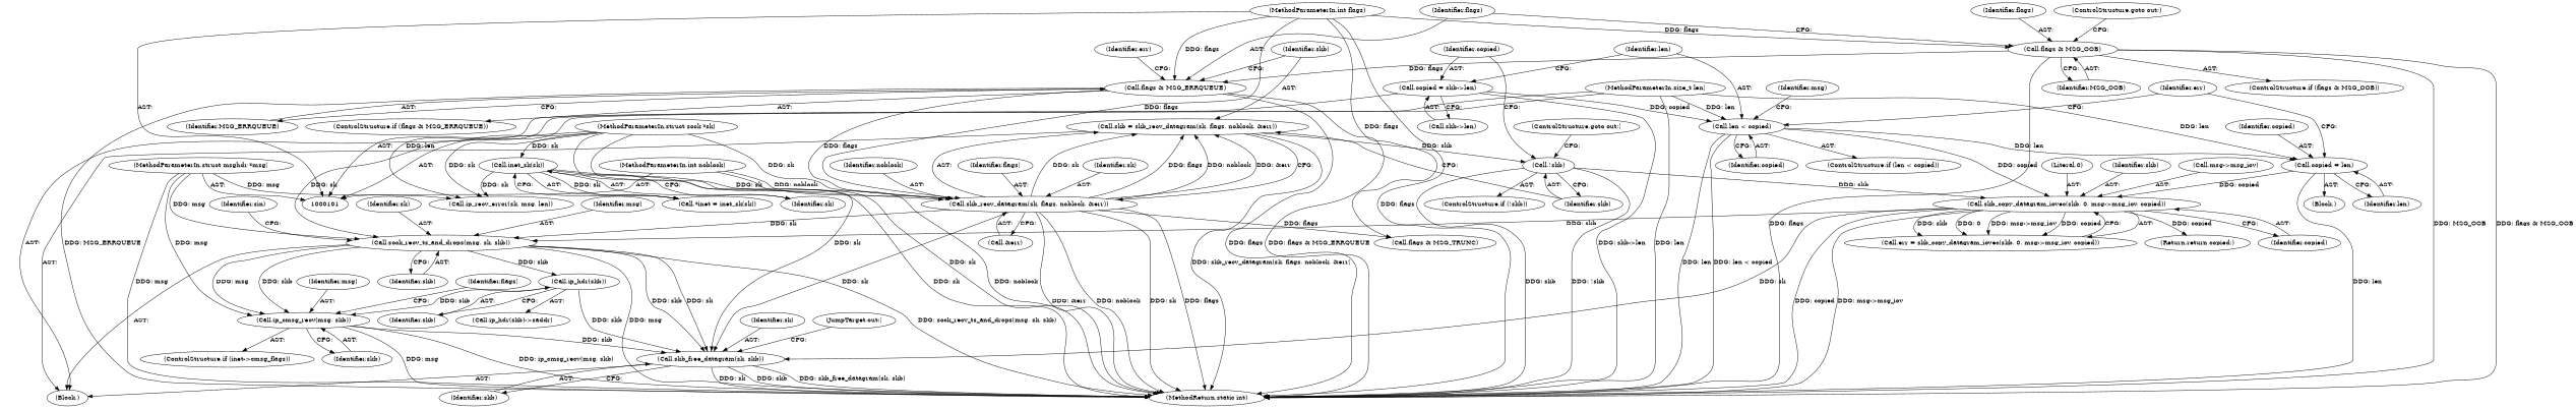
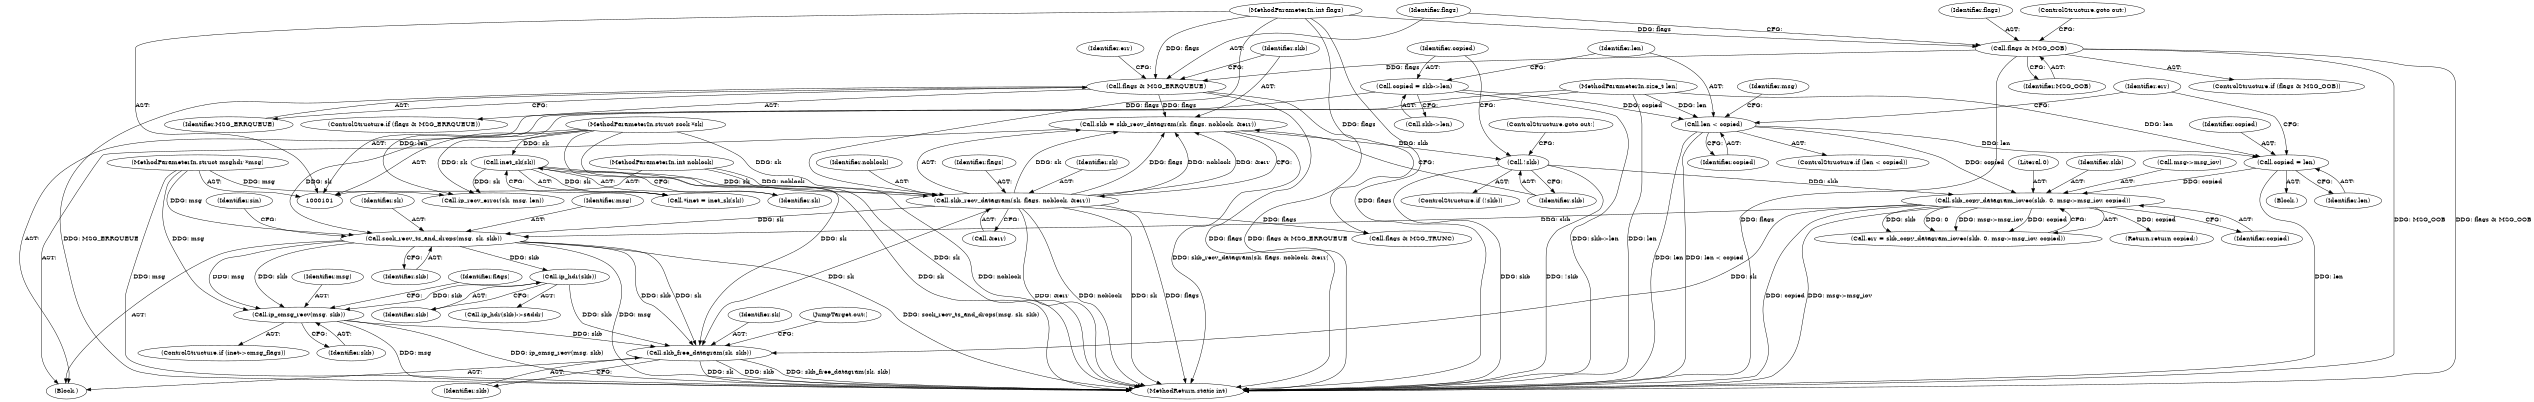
  digraph {
    n1 [label="(Call,ip_hdr(skb))"]
    n2 [label="(Call,ip_cmsg_recv(msg, skb))"]
    n3 [label="(Call,skb_free_datagram(sk, skb))"]
    n4 [label="(Call,ip_hdr(skb)->saddr)"]
    n5 [label="(Identifier,skb)"]
    n6 [label="(MethodReturn,static int)"]
    n7 [label="(Identifier,skb)"]
    n8 [label="(ControlStructure,if (inet->cmsg_flags))"]
    n9 [label="(Block,)"]
    n10 [label="(Identifier,skb)"]
    n11 [label="(Call,sock_recv_ts_and_drops(msg, sk, skb))"]
    n12 [label="(Identifier,skb)"]
    n13 [label="(MethodParameterIn,struct msghdr *msg)"]
    n14 [label="(Call,ip_recv_error(sk, msg, len))"]
    1000101
    n16 [label="(Call,skb_recv_datagram(sk, flags, noblock, &err))"]
    n17 [label="(Call,skb = skb_recv_datagram(sk, flags, noblock, &err))"]
    n18 [label="(Call,flags & MSG_TRUNC)"]
    n19 [label="(Call,&err)"]
    n20 [label="(Call,!skb)"]
    n21 [label="(Call,inet_sk(sk))"]
    n22 [label="(Identifier,sk)"]
    n23 [label="(Call,*inet = inet_sk(sk))"]
    n24 [label="(MethodParameterIn,struct sock *sk)"]
    n25 [label="(Call,flags & MSG_ERRQUEUE)"]
    n26 [label="(ControlStructure,if (flags & MSG_ERRQUEUE))"]
    n27 [label="(Identifier,MSG_ERRQUEUE)"]
    n28 [label="(Call,flags & MSG_OOB)"]
    n29 [label="(ControlStructure,if (flags & MSG_OOB))"]
    n30 [label="(Identifier,MSG_OOB)"]
    n31 [label="(MethodParameterIn,int flags)"]
    n32 [label="(MethodParameterIn,int noblock)"]
    n33 [label="(Call,skb_copy_datagram_iovec(skb, 0, msg->msg_iov, copied))"]
    n34 [label="(Return,return copied;)"]
    n35 [label="(Call,err = skb_copy_datagram_iovec(skb, 0, msg->msg_iov, copied))"]
    n36 [label="(Identifier,copied)"]
    n37 [label="(Identifier,skb)"]
    n38 [label="(ControlStructure,if (!skb))"]
    n39 [label="(Call,copied = len)"]
    n40 [label="(Identifier,len)"]
    n41 [label="(Block,)"]
    n42 [label="(Call,len < copied)"]
    n43 [label="(Identifier,copied)"]
    n44 [label="(ControlStructure,if (len < copied))"]
    n45 [label="(MethodParameterIn,size_t len)"]
    n46 [label="(Call,copied = skb->len)"]
    n47 [label="(Call,skb->len)"]
    n48 [label="(Identifier,sin)"]
    n49 [label="(Identifier,flags)"]
    n50 [label="(Identifier,skb)"]
    n51 [label="(Identifier,len)"]
    n52 [label="(Identifier,msg)"]
    n53 [label="(Identifier,sk)"]
    n54 [label="(Identifier,err)"]
    n55 [label="(Identifier,copied)"]
    n56 [label="(Identifier,flags)"]
    n57 [label="(Identifier,skb)"]
    n58 [label="(Identifier,msg)"]
    n59 [label="(Identifier,err)"]
    n60 [label="(Identifier,flags)"]
    n61 [label="(Identifier,sk)"]
    n62 [label="(Identifier,copied)"]
    n63 [label="(ControlStructure,goto out;)"]
    n64 [label="(Identifier,sk)"]
    n65 [label="(Identifier,msg)"]
    n66 [label="(Call,msg->msg_iov)"]
    n67 [label="(Identifier,noblock)"]
    n68 [label="(Identifier,flags)"]
    n69 [label="(ControlStructure,goto out;)"]
    n70 [label="(Literal,0)"]
    n71 [label="(JumpTarget,out:)"]
    n1 -> n2 [label="DDG: skb"]
    n1 -> n3 [label="DDG: skb"]
    n1 -> n4 [label="AST: "]
    n1 -> n5 [label="CFG: "]
    n2 -> n3 [label="DDG: skb"]
    n2 -> n6 [label="DDG: ip_cmsg_recv(msg, skb)"]
    n2 -> n6 [label="DDG: msg"]
    n2 -> n7 [label="CFG: "]
    n2 -> n8 [label="AST: "]
    n3 -> n6 [label="DDG: sk"]
    n3 -> n6 [label="DDG: skb"]
    n3 -> n6 [label="DDG: skb_free_datagram(sk, skb)"]
    n3 -> n9 [label="AST: "]
    n3 -> n10 [label="CFG: "]
    n5 -> n1 [label="AST: "]
    n7 -> n2 [label="AST: "]
    n10 -> n3 [label="AST: "]
    n11 -> n1 [label="DDG: skb"]
    n11 -> n2 [label="DDG: msg"]
    n11 -> n2 [label="DDG: skb"]
    n11 -> n3 [label="DDG: sk"]
    n11 -> n3 [label="DDG: skb"]
    n11 -> n6 [label="DDG: msg"]
    n11 -> n6 [label="DDG: sock_recv_ts_and_drops(msg, sk, skb)"]
    n11 -> n9 [label="AST: "]
    n11 -> n12 [label="CFG: "]
    n12 -> n11 [label="AST: "]
    n13 -> n2 [label="DDG: msg"]
    n13 -> n6 [label="DDG: msg"]
    n13 -> n11 [label="DDG: msg"]
    n13 -> n14 [label="DDG: msg"]
    n13 -> 1000101 [label="AST: "]
    n16 -> n3 [label="DDG: sk"]
    n16 -> n6 [label="DDG: flags"]
    n16 -> n6 [label="DDG: &err"]
    n16 -> n6 [label="DDG: noblock"]
    n16 -> n6 [label="DDG: sk"]
    n16 -> n11 [label="DDG: sk"]
    n16 -> n17 [label="AST: "]
    n16 -> n17 [label="DDG: sk"]
    n16 -> n17 [label="DDG: flags"]
    n16 -> n17 [label="DDG: noblock"]
    n16 -> n17 [label="DDG: &err"]
    n16 -> n18 [label="DDG: flags"]
    n16 -> n19 [label="CFG: "]
    n17 -> n6 [label="DDG: skb_recv_datagram(sk, flags, noblock, &err)"]
    n17 -> n9 [label="AST: "]
    n17 -> n16 [label="CFG: "]
    n17 -> n20 [label="DDG: skb"]
    n19 -> n16 [label="AST: "]
    n20 -> n6 [label="DDG: !skb"]
    n20 -> n6 [label="DDG: skb"]
    n20 -> n33 [label="DDG: skb"]
    n20 -> n37 [label="CFG: "]
    n20 -> n38 [label="AST: "]
    n21 -> n6 [label="DDG: sk"]
    n21 -> n14 [label="DDG: sk"]
    n21 -> n16 [label="DDG: sk"]
    n21 -> n22 [label="CFG: "]
    n21 -> n23 [label="AST: "]
    n21 -> n23 [label="DDG: sk"]
    n22 -> n21 [label="AST: "]
    n23 -> n21 [label="CFG: "]
    n24 -> n3 [label="DDG: sk"]
    n24 -> n6 [label="DDG: sk"]
    n24 -> n11 [label="DDG: sk"]
    n24 -> n14 [label="DDG: sk"]
    n24 -> 1000101 [label="AST: "]
    n24 -> n16 [label="DDG: sk"]
    n24 -> n21 [label="DDG: sk"]
    n25 -> n6 [label="DDG: MSG_ERRQUEUE"]
    n25 -> n6 [label="DDG: flags & MSG_ERRQUEUE"]
    n25 -> n6 [label="DDG: flags"]
-   n25 -> n16 [label="DDG: flags"]
+   n25 -> n17 [label="DDG: flags"]
    n25 -> n26 [label="AST: "]
    n25 -> n27 [label="CFG: "]
    n27 -> n25 [label="AST: "]
    n28 -> n6 [label="DDG: flags & MSG_OOB"]
    n28 -> n6 [label="DDG: flags"]
    n28 -> n6 [label="DDG: MSG_OOB"]
    n28 -> n25 [label="DDG: flags"]
    n28 -> n29 [label="AST: "]
    n28 -> n30 [label="CFG: "]
    n30 -> n28 [label="AST: "]
    n31 -> n6 [label="DDG: flags"]
    n31 -> 1000101 [label="AST: "]
    n31 -> n16 [label="DDG: flags"]
    n31 -> n18 [label="DDG: flags"]
    n31 -> n25 [label="DDG: flags"]
    n31 -> n28 [label="DDG: flags"]
    n32 -> n6 [label="DDG: noblock"]
    n32 -> 1000101 [label="AST: "]
    n32 -> n16 [label="DDG: noblock"]
    n33 -> n3 [label="DDG: sk"]
    n33 -> n6 [label="DDG: msg->msg_iov"]
    n33 -> n6 [label="DDG: copied"]
    n33 -> n11 [label="DDG: skb"]
    n33 -> n34 [label="DDG: copied"]
    n33 -> n35 [label="AST: "]
    n33 -> n35 [label="DDG: skb"]
    n33 -> n35 [label="DDG: 0"]
    n33 -> n35 [label="DDG: msg->msg_iov"]
    n33 -> n35 [label="DDG: copied"]
    n33 -> n36 [label="CFG: "]
    n35 -> n33 [label="CFG: "]
    n36 -> n33 [label="AST: "]
    n37 -> n17 [label="CFG: "]
    n37 -> n20 [label="AST: "]
    n39 -> n6 [label="DDG: len"]
    n39 -> n33 [label="DDG: copied"]
    n39 -> n40 [label="CFG: "]
    n39 -> n41 [label="AST: "]
    n40 -> n39 [label="AST: "]
    n42 -> n6 [label="DDG: len < copied"]
    n42 -> n6 [label="DDG: len"]
    n42 -> n33 [label="DDG: copied"]
    n42 -> n39 [label="DDG: len"]
    n42 -> n43 [label="CFG: "]
    n42 -> n44 [label="AST: "]
    n43 -> n42 [label="AST: "]
    n45 -> n6 [label="DDG: len"]
    n45 -> n14 [label="DDG: len"]
    n45 -> 1000101 [label="AST: "]
    n45 -> n39 [label="DDG: len"]
    n45 -> n42 [label="DDG: len"]
    n46 -> n6 [label="DDG: skb->len"]
    n46 -> n9 [label="AST: "]
    n46 -> n42 [label="DDG: copied"]
    n46 -> n47 [label="CFG: "]
    n47 -> n46 [label="AST: "]
    n48 -> n11 [label="CFG: "]
    n49 -> n25 [label="AST: "]
    n49 -> n28 [label="CFG: "]
    n50 -> n33 [label="AST: "]
    n51 -> n42 [label="AST: "]
    n51 -> n46 [label="CFG: "]
    n52 -> n42 [label="CFG: "]
    n53 -> n11 [label="AST: "]
    n54 -> n25 [label="CFG: "]
    n55 -> n20 [label="CFG: "]
    n55 -> n46 [label="AST: "]
    n56 -> n16 [label="AST: "]
    n57 -> n17 [label="AST: "]
    n57 -> n25 [label="CFG: "]
    n58 -> n11 [label="AST: "]
    n59 -> n39 [label="CFG: "]
    n59 -> n42 [label="CFG: "]
    n60 -> n2 [label="CFG: "]
    n61 -> n3 [label="AST: "]
    n62 -> n39 [label="AST: "]
    n63 -> n28 [label="CFG: "]
    n64 -> n16 [label="AST: "]
    n65 -> n2 [label="AST: "]
    n66 -> n33 [label="AST: "]
    n67 -> n16 [label="AST: "]
    n68 -> n28 [label="AST: "]
    n69 -> n20 [label="CFG: "]
    n70 -> n33 [label="AST: "]
    n71 -> n3 [label="CFG: "]
  }
